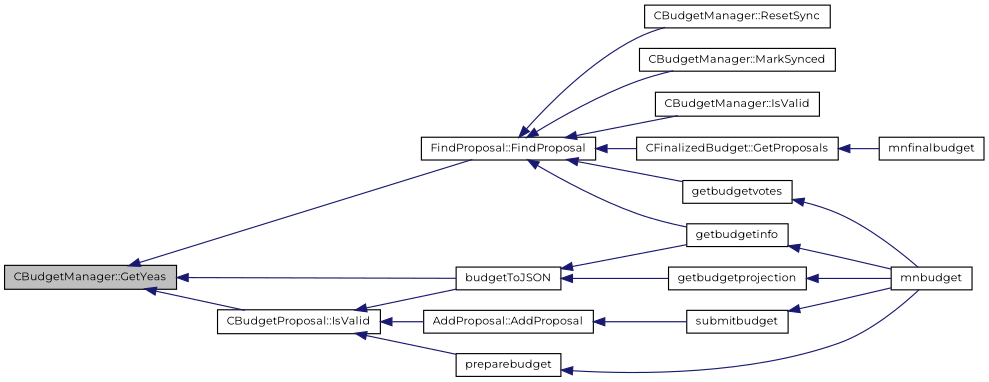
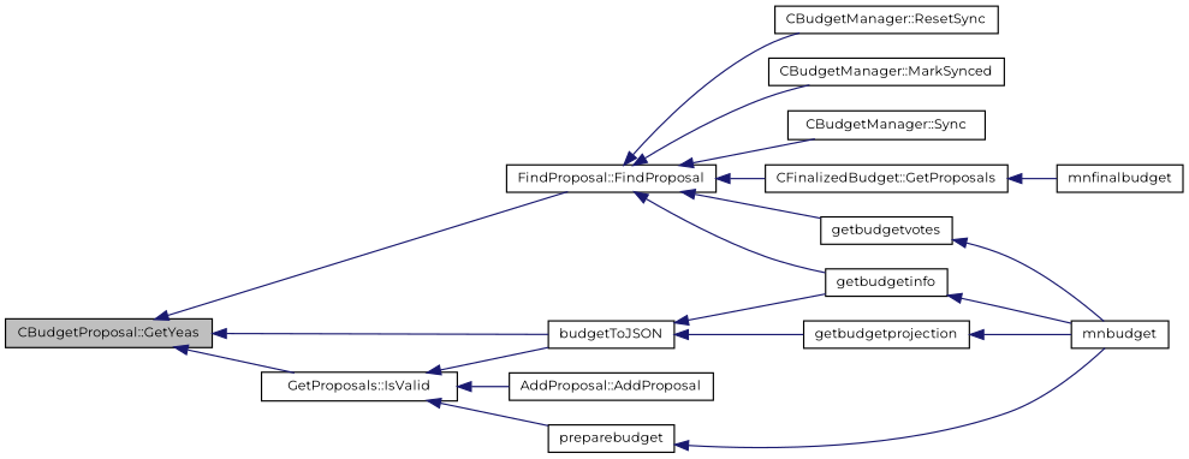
  digraph {
    fontname=Montserrat
    rankdir=LR
    node [color=black fillcolor=white fontname=Montserrat fontsize=10 shape=record style=filled]
    edge [color=midnightblue dir=back fontname=Montserrat fontsize=10 labelfontname=Helvetica labelfontsize=10 style=solid]
-   n1 [fillcolor=grey75 fontcolor=black height=0.2 label="CBudgetManager::GetYeas" width=0.4]
+   n1 [fillcolor=grey75 fontcolor=black height=0.2 label="CBudgetProposal::GetYeas" width=0.4]
    n2 [height=0.2 label="FindProposal::FindProposal" width=0.4]
-   n3 [height=0.2 label="CBudgetProposal::IsValid" width=0.4]
+   n3 [height=0.2 label="GetProposals::IsValid" width=0.4]
    n4 [height=0.2 label=budgetToJSON width=0.4]
    n5 [height=0.2 label="CBudgetManager::ResetSync" width=0.4]
    n6 [height=0.2 label="CBudgetManager::MarkSynced" width=0.4]
-   n7 [height=0.2 label="CBudgetManager::IsValid" width=0.4]
+   n7 [height=0.2 label="CBudgetManager::Sync" width=0.4]
    n8 [height=0.2 label="CFinalizedBudget::GetProposals" width=0.4]
    n9 [height=0.2 label=getbudgetvotes width=0.4]
    n10 [height=0.2 label=getbudgetinfo width=0.4]
    n11 [height=0.2 label="AddProposal::AddProposal" width=0.4]
    n12 [height=0.2 label=preparebudget width=0.4]
    n13 [height=0.2 label=getbudgetprojection width=0.4]
    n14 [height=0.2 label=mnfinalbudget width=0.4]
    n15 [height=0.2 label=mnbudget width=0.4]
-   n16 [height=0.2 label=submitbudget width=0.4]
    n1 -> n2
    n1 -> n3
    n1 -> n4
    n2 -> n5
    n2 -> n6
    n2 -> n7
    n2 -> n8
    n2 -> n9
    n2 -> n10
    n3 -> n4
    n3 -> n11
    n3 -> n12
    n4 -> n10
    n4 -> n13
    n8 -> n14
    n9 -> n15
    n10 -> n15
-   n11 -> n16
    n12 -> n15
    n13 -> n15
-   n16 -> n15
  }
